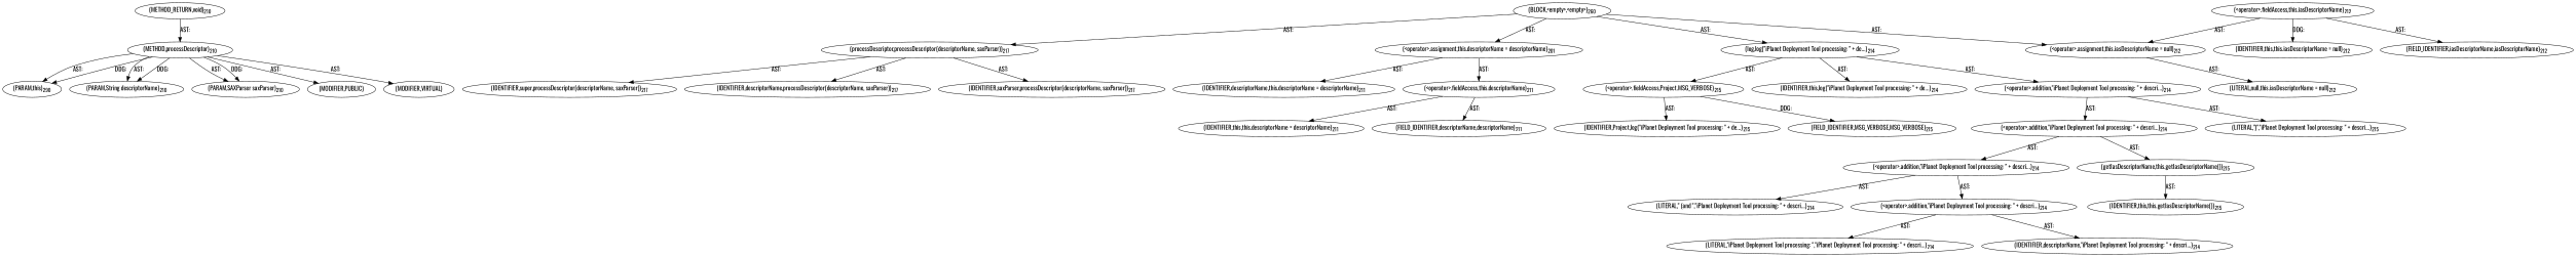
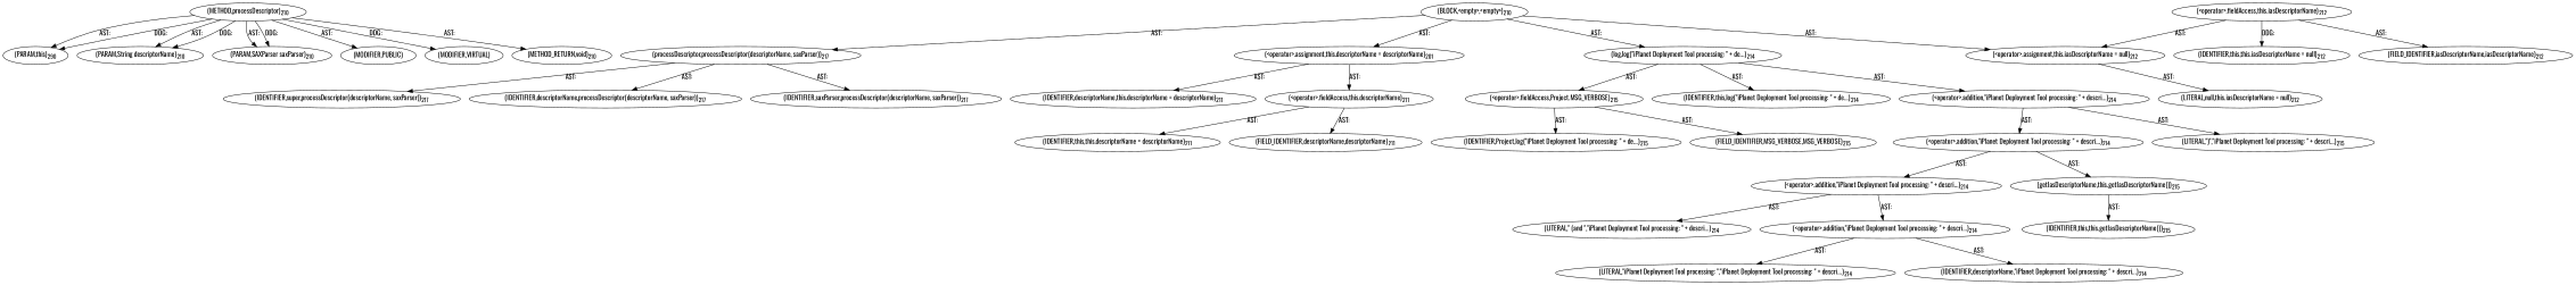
  digraph {
    fontname=Oswald
    node [fontname=Oswald]
    edge [fontname=Oswald]
    n1 [label=<(METHOD,processDescriptor)<SUB>210</SUB>>]
    n2 [label=<(PARAM,this)<SUB>290</SUB>>]
    n3 [label=<(PARAM,String descriptorName)<SUB>210</SUB>>]
    n4 [label=<(PARAM,SAXParser saxParser)<SUB>210</SUB>>]
    n5 [label=<(MODIFIER,PUBLIC)>]
    n6 [label=<(MODIFIER,VIRTUAL)>]
    n7 [label=<(METHOD_RETURN,void)<SUB>210</SUB>>]
-   n8 [label=<(BLOCK,&lt;empty&gt;,&lt;empty&gt;)<SUB>260</SUB>>]
+   n8 [label=<(BLOCK,&lt;empty&gt;,&lt;empty&gt;)<SUB>210</SUB>>]
    n9 [label=<(&lt;operator&gt;.assignment,this.descriptorName = descriptorName)<SUB>201</SUB>>]
    n10 [label=<(&lt;operator&gt;.assignment,this.iasDescriptorName = null)<SUB>212</SUB>>]
    n11 [label=<(log,log(&quot;iPlanet Deployment Tool processing: &quot; + de...)<SUB>214</SUB>>]
    n12 [label=<(processDescriptor,processDescriptor(descriptorName, saxParser))<SUB>217</SUB>>]
    n13 [label=<(&lt;operator&gt;.fieldAccess,this.descriptorName)<SUB>211</SUB>>]
    n14 [label=<(IDENTIFIER,descriptorName,this.descriptorName = descriptorName)<SUB>211</SUB>>]
    n15 [label=<(LITERAL,null,this.iasDescriptorName = null)<SUB>212</SUB>>]
    n16 [label=<(IDENTIFIER,this,log(&quot;iPlanet Deployment Tool processing: &quot; + de...)<SUB>214</SUB>>]
    n17 [label=<(&lt;operator&gt;.addition,&quot;iPlanet Deployment Tool processing: &quot; + descri...)<SUB>214</SUB>>]
    n18 [label=<(&lt;operator&gt;.fieldAccess,Project.MSG_VERBOSE)<SUB>215</SUB>>]
    n19 [label=<(IDENTIFIER,super,processDescriptor(descriptorName, saxParser))<SUB>217</SUB>>]
    n20 [label=<(IDENTIFIER,descriptorName,processDescriptor(descriptorName, saxParser))<SUB>217</SUB>>]
    n21 [label=<(IDENTIFIER,saxParser,processDescriptor(descriptorName, saxParser))<SUB>217</SUB>>]
    n22 [label=<(IDENTIFIER,this,this.descriptorName = descriptorName)<SUB>211</SUB>>]
    n23 [label=<(FIELD_IDENTIFIER,descriptorName,descriptorName)<SUB>211</SUB>>]
    n24 [label=<(&lt;operator&gt;.fieldAccess,this.iasDescriptorName)<SUB>212</SUB>>]
    n25 [label=<(IDENTIFIER,this,this.iasDescriptorName = null)<SUB>212</SUB>>]
    n26 [label=<(FIELD_IDENTIFIER,iasDescriptorName,iasDescriptorName)<SUB>212</SUB>>]
    n27 [label=<(&lt;operator&gt;.addition,&quot;iPlanet Deployment Tool processing: &quot; + descri...)<SUB>214</SUB>>]
    n28 [label=<(LITERAL,&quot;)&quot;,&quot;iPlanet Deployment Tool processing: &quot; + descri...)<SUB>215</SUB>>]
    n29 [label=<(IDENTIFIER,Project,log(&quot;iPlanet Deployment Tool processing: &quot; + de...)<SUB>215</SUB>>]
    n30 [label=<(FIELD_IDENTIFIER,MSG_VERBOSE,MSG_VERBOSE)<SUB>215</SUB>>]
    n31 [label=<(&lt;operator&gt;.addition,&quot;iPlanet Deployment Tool processing: &quot; + descri...)<SUB>214</SUB>>]
    n32 [label=<(getIasDescriptorName,this.getIasDescriptorName())<SUB>215</SUB>>]
    n33 [label=<(&lt;operator&gt;.addition,&quot;iPlanet Deployment Tool processing: &quot; + descri...)<SUB>214</SUB>>]
    n34 [label=<(LITERAL,&quot; (and &quot;,&quot;iPlanet Deployment Tool processing: &quot; + descri...)<SUB>214</SUB>>]
    n35 [label=<(IDENTIFIER,this,this.getIasDescriptorName())<SUB>215</SUB>>]
    n36 [label=<(LITERAL,&quot;iPlanet Deployment Tool processing: &quot;,&quot;iPlanet Deployment Tool processing: &quot; + descri...)<SUB>214</SUB>>]
    n37 [label=<(IDENTIFIER,descriptorName,&quot;iPlanet Deployment Tool processing: &quot; + descri...)<SUB>214</SUB>>]
    n1 -> n2 [label="AST: "]
    n1 -> n2 [label="DDG: "]
    n1 -> n3 [label="AST: "]
    n1 -> n3 [label="DDG: "]
    n1 -> n4 [label="AST: "]
    n1 -> n4 [label="DDG: "]
    n1 -> n5 [label="AST: "]
-   n1 -> n6 [label="AST: "]
-   n7 -> n1 [label="AST: "]
+   n1 -> n6 [label="DDG: "]
+   n1 -> n7 [label="AST: "]
    n8 -> n9 [label="AST: "]
    n8 -> n10 [label="AST: "]
    n8 -> n11 [label="AST: "]
    n8 -> n12 [label="AST: "]
    n9 -> n13 [label="AST: "]
    n9 -> n14 [label="AST: "]
    n10 -> n15 [label="AST: "]
    n11 -> n16 [label="AST: "]
    n11 -> n17 [label="AST: "]
    n11 -> n18 [label="AST: "]
    n12 -> n19 [label="AST: "]
    n12 -> n20 [label="AST: "]
    n12 -> n21 [label="AST: "]
    n13 -> n22 [label="AST: "]
    n13 -> n23 [label="AST: "]
    n17 -> n27 [label="AST: "]
    n17 -> n28 [label="AST: "]
    n18 -> n29 [label="AST: "]
-   n18 -> n30 [label="DDG: "]
+   n18 -> n30 [label="AST: "]
    n24 -> n10 [label="AST: "]
    n24 -> n25 [label="DDG: "]
    n24 -> n26 [label="AST: "]
    n27 -> n31 [label="AST: "]
    n27 -> n32 [label="AST: "]
    n31 -> n33 [label="AST: "]
    n31 -> n34 [label="AST: "]
    n32 -> n35 [label="AST: "]
    n33 -> n36 [label="AST: "]
    n33 -> n37 [label="AST: "]
  }
